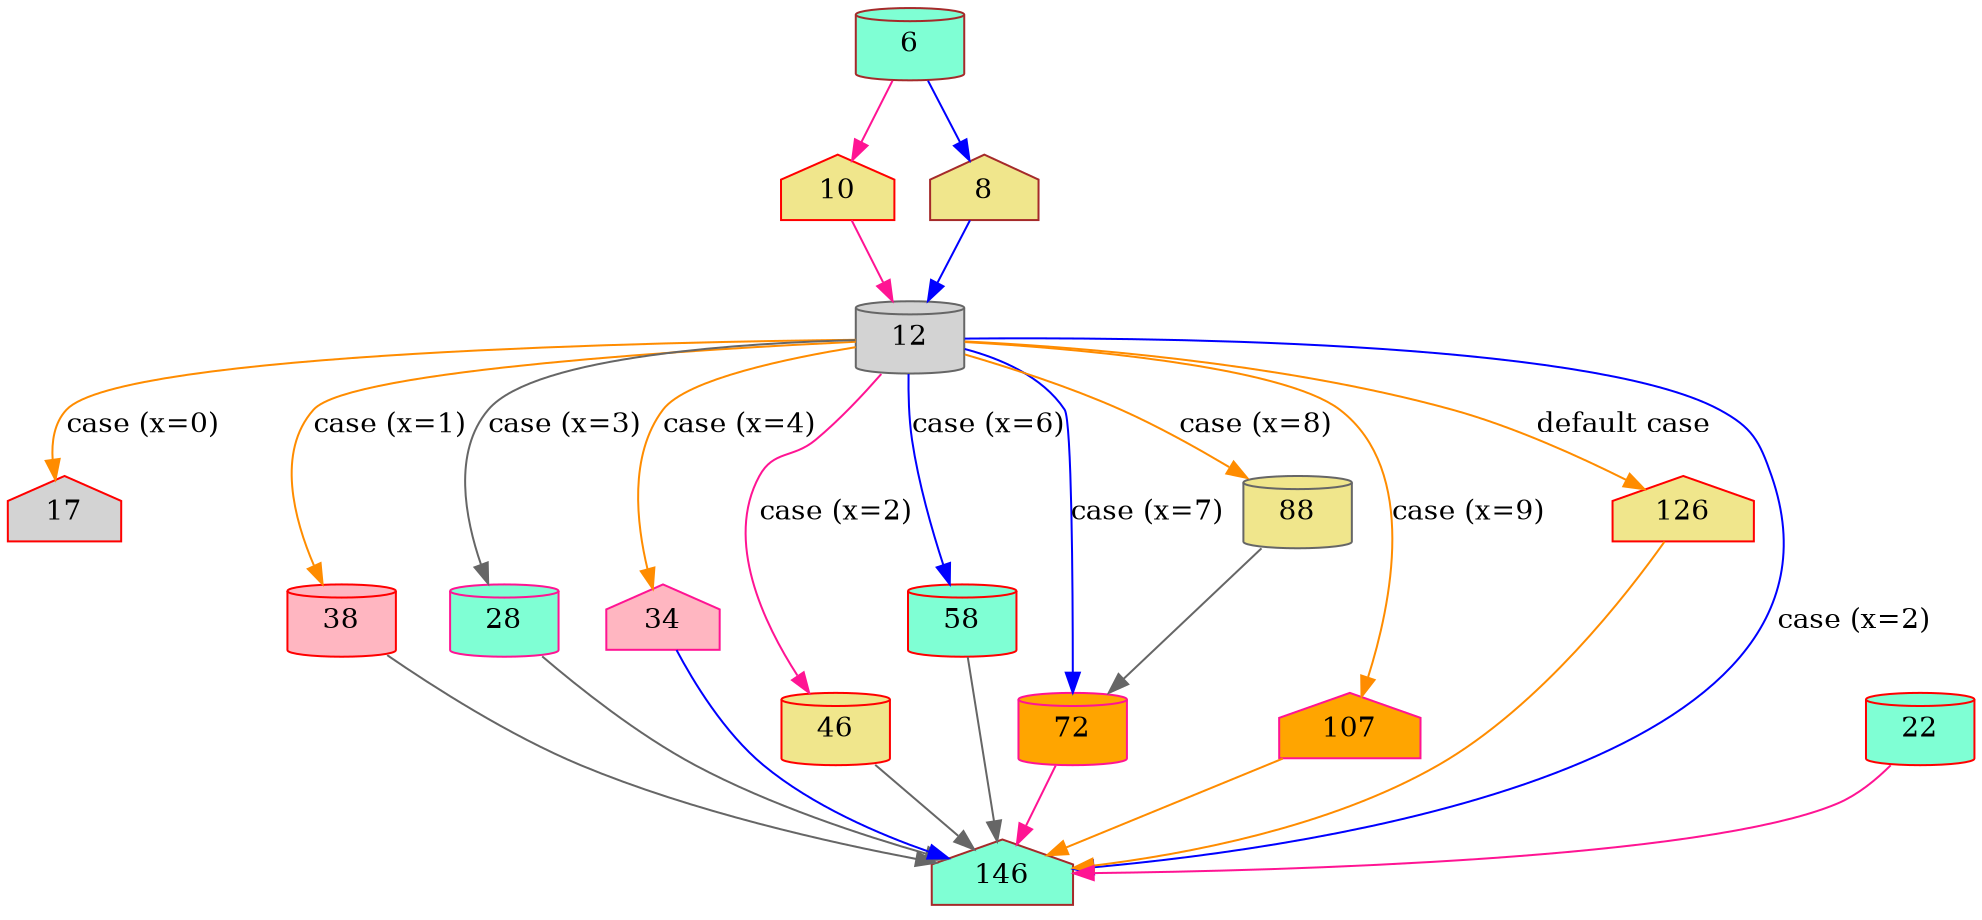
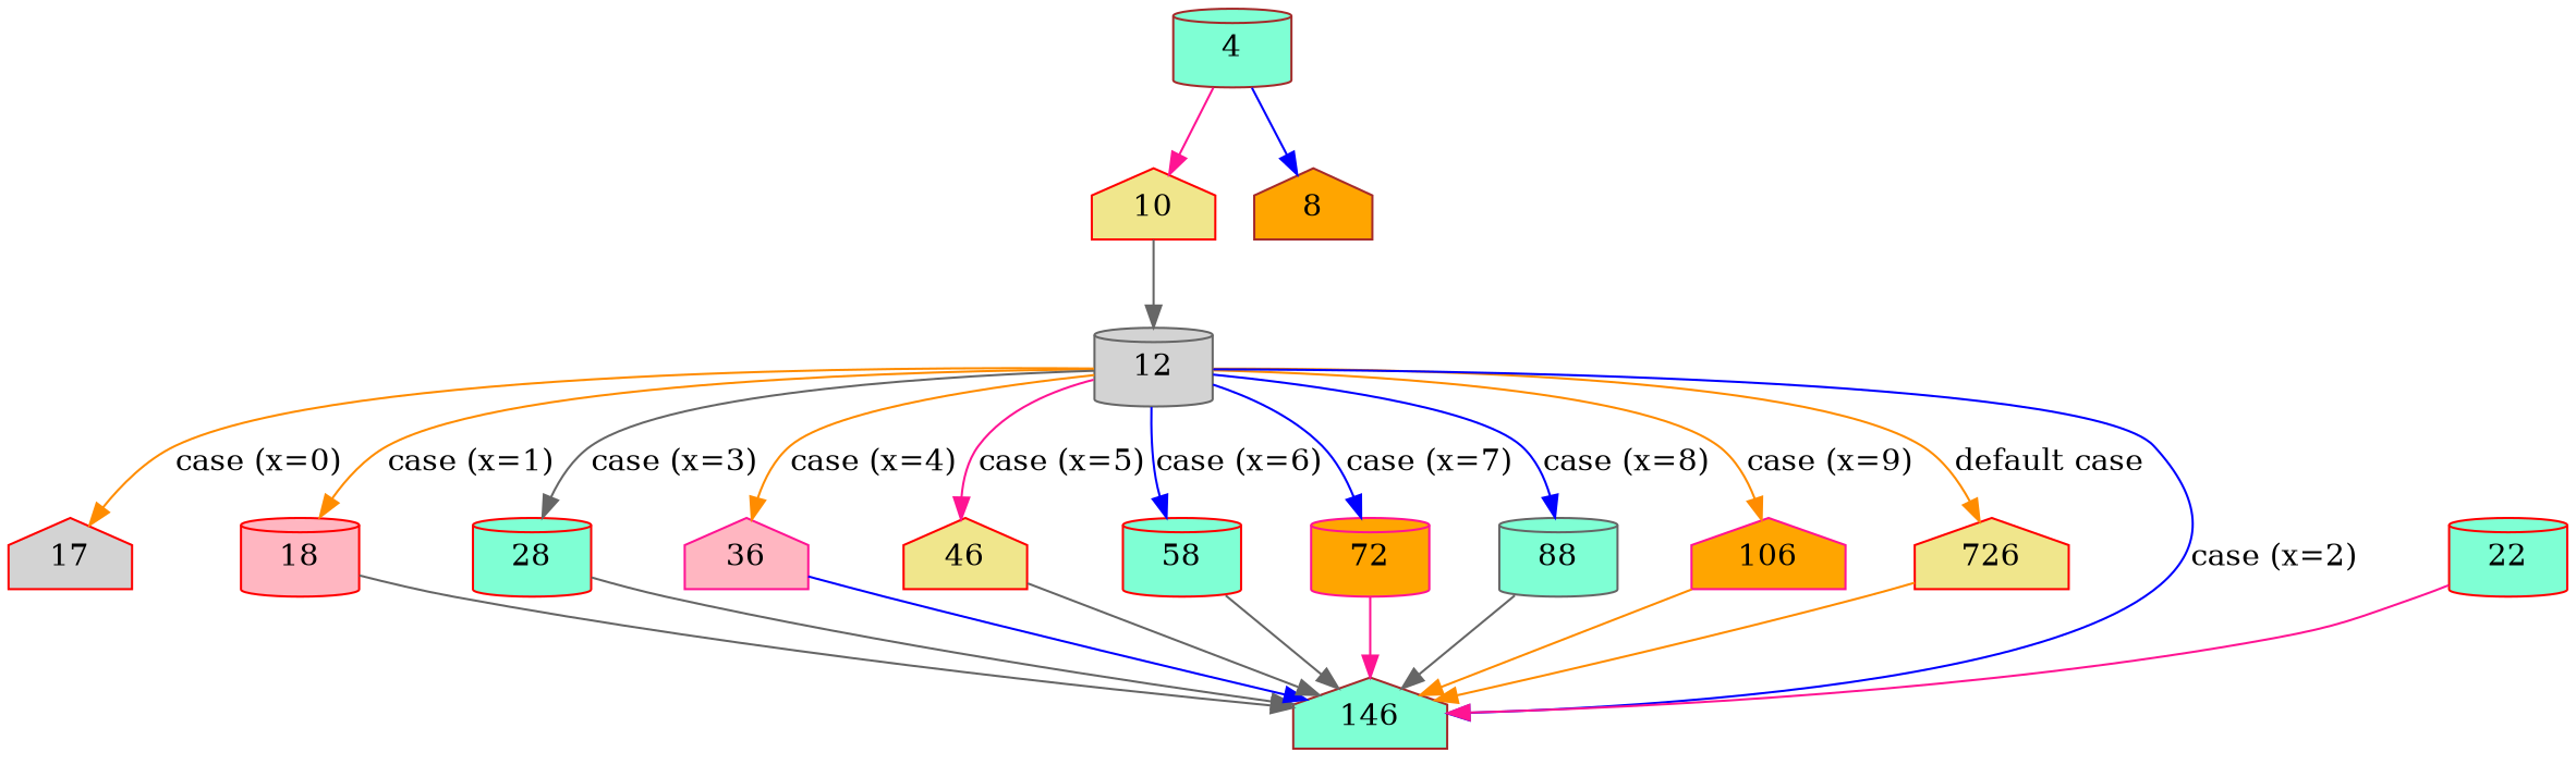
  strict digraph {
    node [color=red fillcolor=aquamarine shape=cylinder style=filled]
    edge [color=darkorange]
-   6 [color=brown entry=true]
+   6 [color=brown entry=true label=4]
    10 [fillcolor=khaki shape=house]
-   8 [color=brown fillcolor=khaki shape=house]
+   8 [color=brown fillcolor=orange shape=house]
    12 [color=gray40 fillcolor=lightgrey]
    17 [fillcolor=lightgrey shape=house]
-   18 [fillcolor=lightpink label=38]
-   28 [color=deeppink]
-   36 [color=deeppink fillcolor=lightpink shape=house label=34]
-   46 [fillcolor=khaki]
+   18 [fillcolor=lightpink]
+   28
+   36 [color=deeppink fillcolor=lightpink shape=house]
+   46 [fillcolor=khaki shape=house]
    58
    72 [color=deeppink fillcolor=orange]
-   88 [color=gray40 fillcolor=khaki]
-   106 [color=deeppink fillcolor=orange shape=house label=107]
-   126 [fillcolor=khaki shape=house]
+   88 [color=gray40]
+   106 [color=deeppink fillcolor=orange shape=house]
+   126 [fillcolor=khaki shape=house label=726]
    146 [color=brown shape=house]
    22
    6 -> 10 [color=deeppink cond=true]
    6 -> 8 [color=blue cond=false]
-   10 -> 12 [color=deeppink]
-   8 -> 12 [color=blue]
+   10 -> 12 [color=gray40]
    12 -> 17 [cond="case (x=0)" label="case (x=0)"]
    12 -> 18 [cond="case (x=1)" label="case (x=1)"]
    12 -> 28 [color=gray40 cond="case (x=3)" label="case (x=3)"]
    12 -> 36 [cond="case (x=4)" label="case (x=4)"]
-   12 -> 46 [color=deeppink cond="case (x=5)" label="case (x=2)"]
+   12 -> 46 [color=deeppink cond="case (x=5)" label="case (x=5)"]
    12 -> 58 [color=blue cond="case (x=6)" label="case (x=6)"]
    12 -> 72 [color=blue cond="case (x=7)" label="case (x=7)"]
-   12 -> 88 [cond="case (x=8)" label="case (x=8)"]
+   12 -> 88 [color=blue cond="case (x=8)" label="case (x=8)"]
    12 -> 106 [cond="case (x=9)" label="case (x=9)"]
    12 -> 126 [cond="default case" label="default case"]
    12 -> 146 [color=blue cond="case (x=2)" label="case (x=2)"]
    18 -> 146 [color=gray40]
    28 -> 146 [color=gray40]
    36 -> 146 [color=blue]
    46 -> 146 [color=gray40]
    58 -> 146 [color=gray40]
    72 -> 146 [color=deeppink]
-   88 -> 72 [color=gray40]
+   88 -> 146 [color=gray40]
    106 -> 146
    126 -> 146
    22 -> 146 [color=deeppink]
  }
